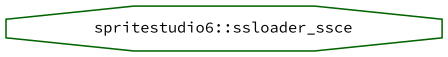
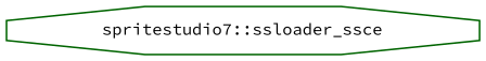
  digraph {
    rankdir=LR
    fontname="Source Code Pro"
-   n1 [color=darkgreen fillcolor=white fontname="Source Code Pro" fontsize=10 height=0.2 label="spritestudio6::ssloader_ssce" shape=octagon style=filled width=0.4]
+   n1 [color=darkgreen fillcolor=white fontname="Source Code Pro" fontsize=10 height=0.2 label="spritestudio7::ssloader_ssce" shape=octagon style=filled width=0.4]
  }
